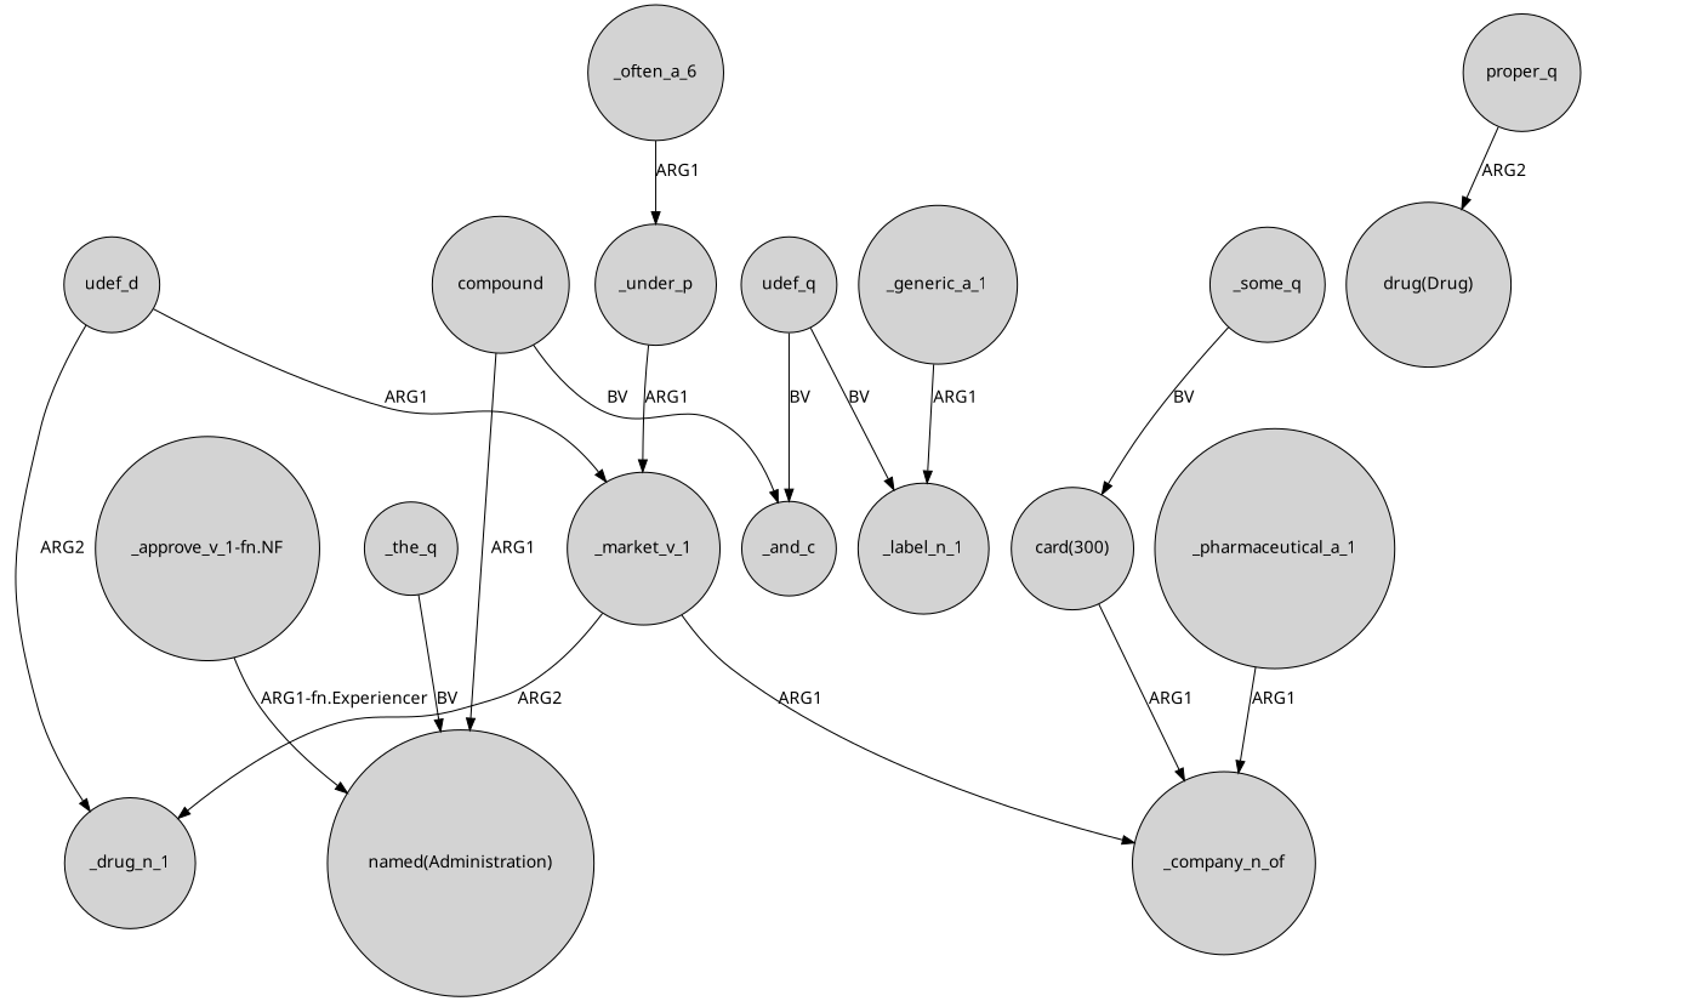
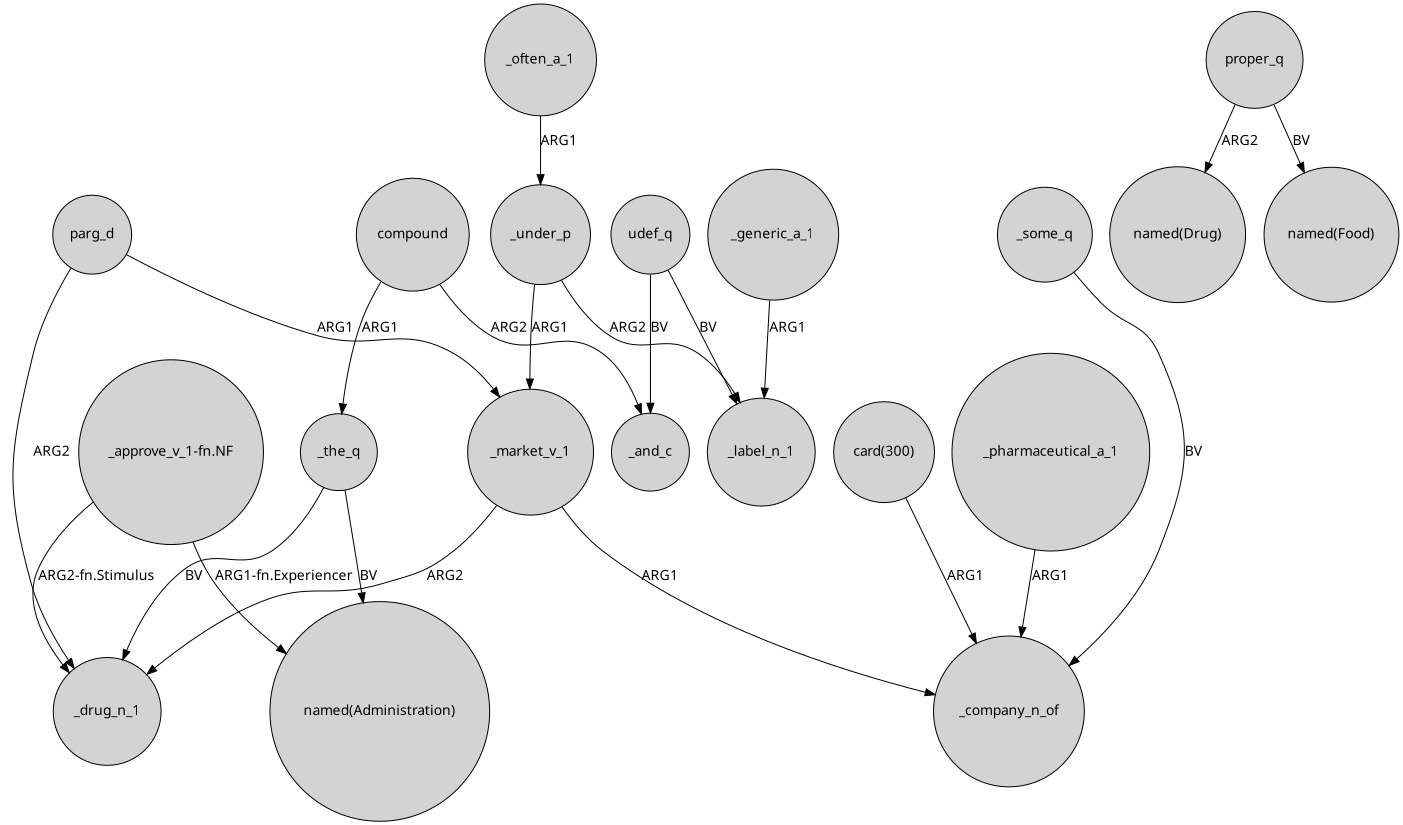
  digraph {
    fontname="Noto Sans"
    node [fontname="Noto Sans" shape=circle style=filled]
    edge [fontname="Noto Sans"]
-   _often_a_1 [label=_often_a_6]
+   _often_a_1
    _under_p
    _market_v_1
    _label_n_1
    _drug_n_1
    _company_n_of
    proper_q
-   "named(Drug)" [label="drug(Drug)"]
-   parg_d [label=udef_d]
+   "named(Drug)"
+   "named(Food)"
+   parg_d
    "_approve_v_1-fn.NF"
    "named(Administration)"
    _generic_a_1
    compound
    _and_c
    _the_q
    "card(300)"
    udef_q
    _pharmaceutical_a_1
    _some_q
    _often_a_1 -> _under_p [label=ARG1]
    _under_p -> _market_v_1 [label=ARG1]
+   _under_p -> _label_n_1 [label=ARG2]
    _market_v_1 -> _drug_n_1 [label=ARG2]
    _market_v_1 -> _company_n_of [label=ARG1]
    proper_q -> "named(Drug)" [label=ARG2]
+   proper_q -> "named(Food)" [label=BV]
    parg_d -> _market_v_1 [label=ARG1]
    parg_d -> _drug_n_1 [label=ARG2]
+   "_approve_v_1-fn.NF" -> _drug_n_1 [label="ARG2-fn.Stimulus"]
    "_approve_v_1-fn.NF" -> "named(Administration)" [label="ARG1-fn.Experiencer"]
    _generic_a_1 -> _label_n_1 [label=ARG1]
-   compound -> "named(Administration)" [label=ARG1]
-   compound -> _and_c [label=BV]
+   compound -> _the_q [label=ARG1]
+   compound -> _and_c [label=ARG2]
+   _the_q -> _drug_n_1 [label=BV]
    _the_q -> "named(Administration)" [label=BV]
    "card(300)" -> _company_n_of [label=ARG1]
    udef_q -> _label_n_1 [label=BV]
    udef_q -> _and_c [label=BV]
    _pharmaceutical_a_1 -> _company_n_of [label=ARG1]
-   _some_q -> "card(300)" [label=BV]
+   _some_q -> _company_n_of [label=BV]
  }
